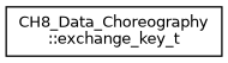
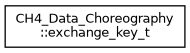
  digraph {
    rankdir=TB
-   n1 [color=black fillcolor=white fontname=Helvetica fontsize=10 height=0.2 label="CH8_Data_Choreography\l::exchange_key_t" shape=record style=filled width=0.4]
+   n1 [color=black fillcolor=white fontname=Helvetica fontsize=10 height=0.2 label="CH4_Data_Choreography\l::exchange_key_t" shape=record style=filled width=0.4]
  }
